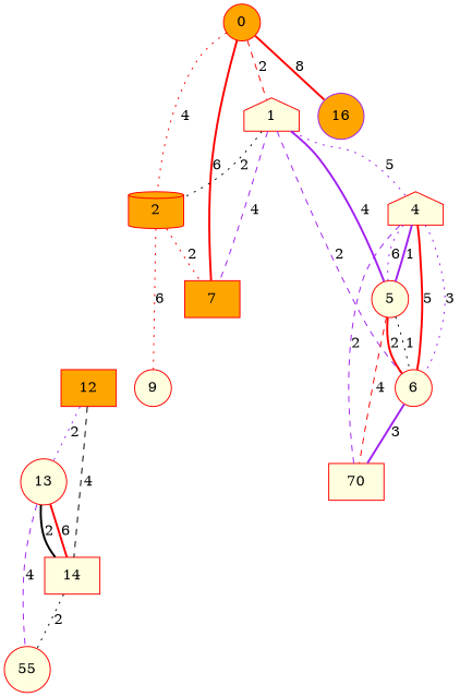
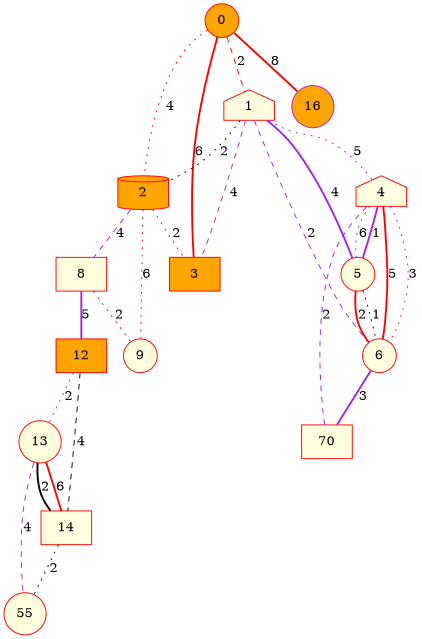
  graph {
    node [color=red fillcolor=lightyellow shape=circle style=filled weight=1]
    edge [color=purple style=dotted]
    0 [fillcolor=orange]
    1 [shape=house]
    2 [fillcolor=orange shape=cylinder]
-   3 [fillcolor=orange shape=box label=7]
+   3 [fillcolor=orange shape=box]
    16 [color=purple fillcolor=orange weight=4]
    4 [shape=house]
    5
    6
+   8 [shape=box]
    9
    n11 [label=70 shape=box]
    12 [fillcolor=orange shape=box]
    13
    14 [shape=box]
    n15 [label=55]
    0 -- 1 [color=red label=2 style=dashed]
    0 -- 2 [color=red label=4]
    0 -- 3 [color=red label=6 style=bold]
    0 -- 16 [color=red label=8 style=bold]
    1 -- 2 [color=black label=2]
    1 -- 3 [label=4 style=dashed]
    1 -- 4 [label=5]
    1 -- 5 [label=4 style=bold]
    1 -- 6 [label=2 style=dashed]
    2 -- 3 [color=red label=2]
+   2 -- 8 [label=4 style=dashed]
    2 -- 9 [color=red label=6]
    4 -- 5 [label=6]
    4 -- 5 [label=1 style=bold]
    4 -- 6 [color=red label=5 style=bold]
    4 -- 6 [label=3]
    4 -- n11 [label=2 style=dashed]
    5 -- 6 [color=black label=1]
    5 -- 6 [color=red label=2 style=bold]
-   5 -- n11 [color=red label=4 style=dashed]
    6 -- n11 [label=3 style=bold]
+   8 -- 9 [color=red label=2]
+   8 -- 12 [label=5 style=bold]
    12 -- 13 [label=2]
    12 -- 14 [color=black label=4 style=dashed]
    13 -- 14 [color=red label=6 style=bold]
    13 -- 14 [color=black label=2 style=bold]
    13 -- n15 [label=4 style=dashed]
    14 -- n15 [color=black label=2]
  }
